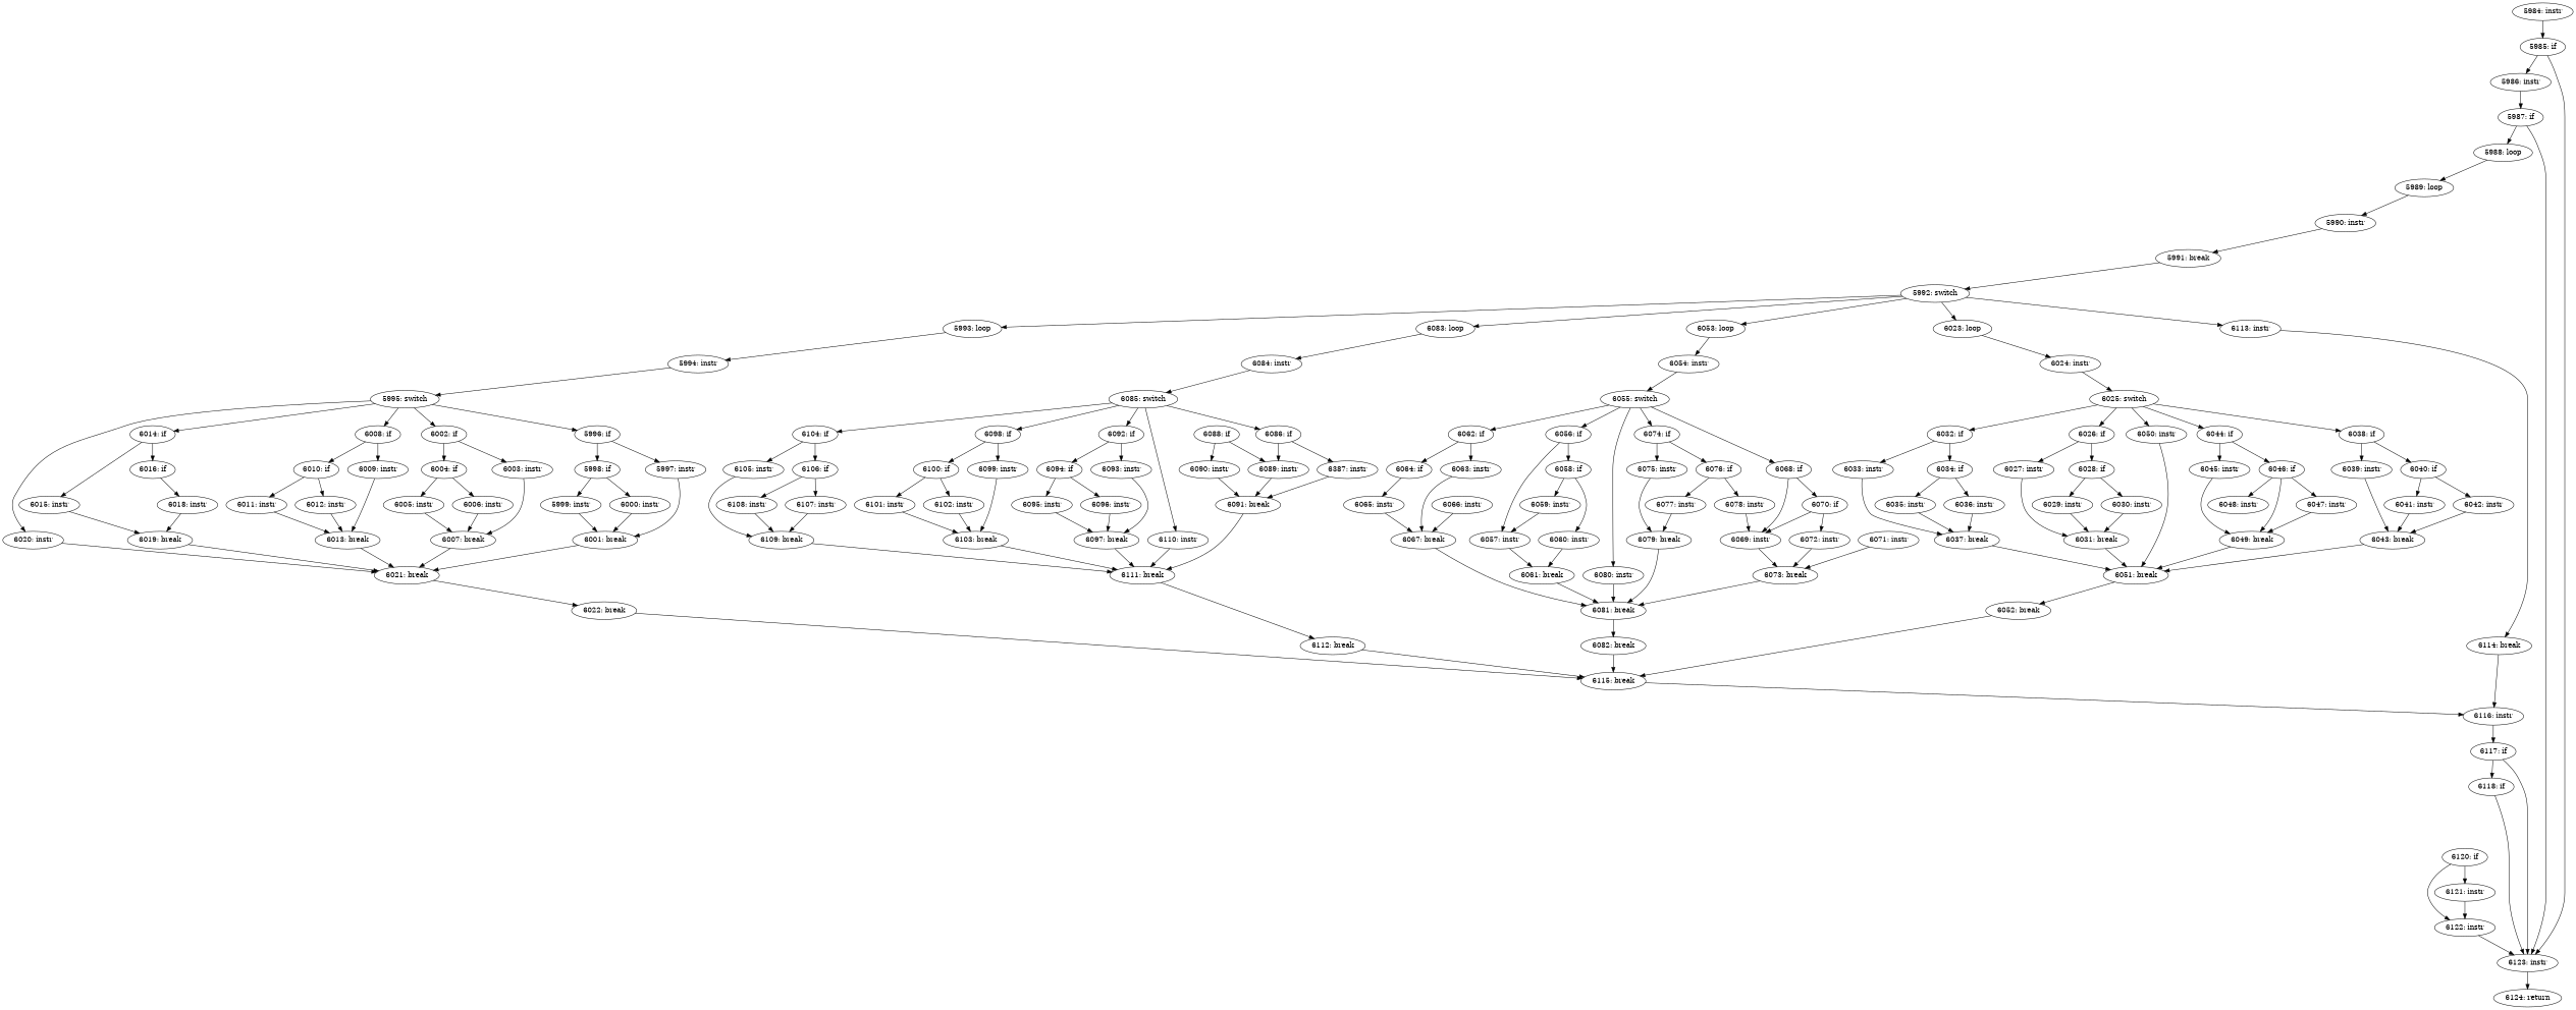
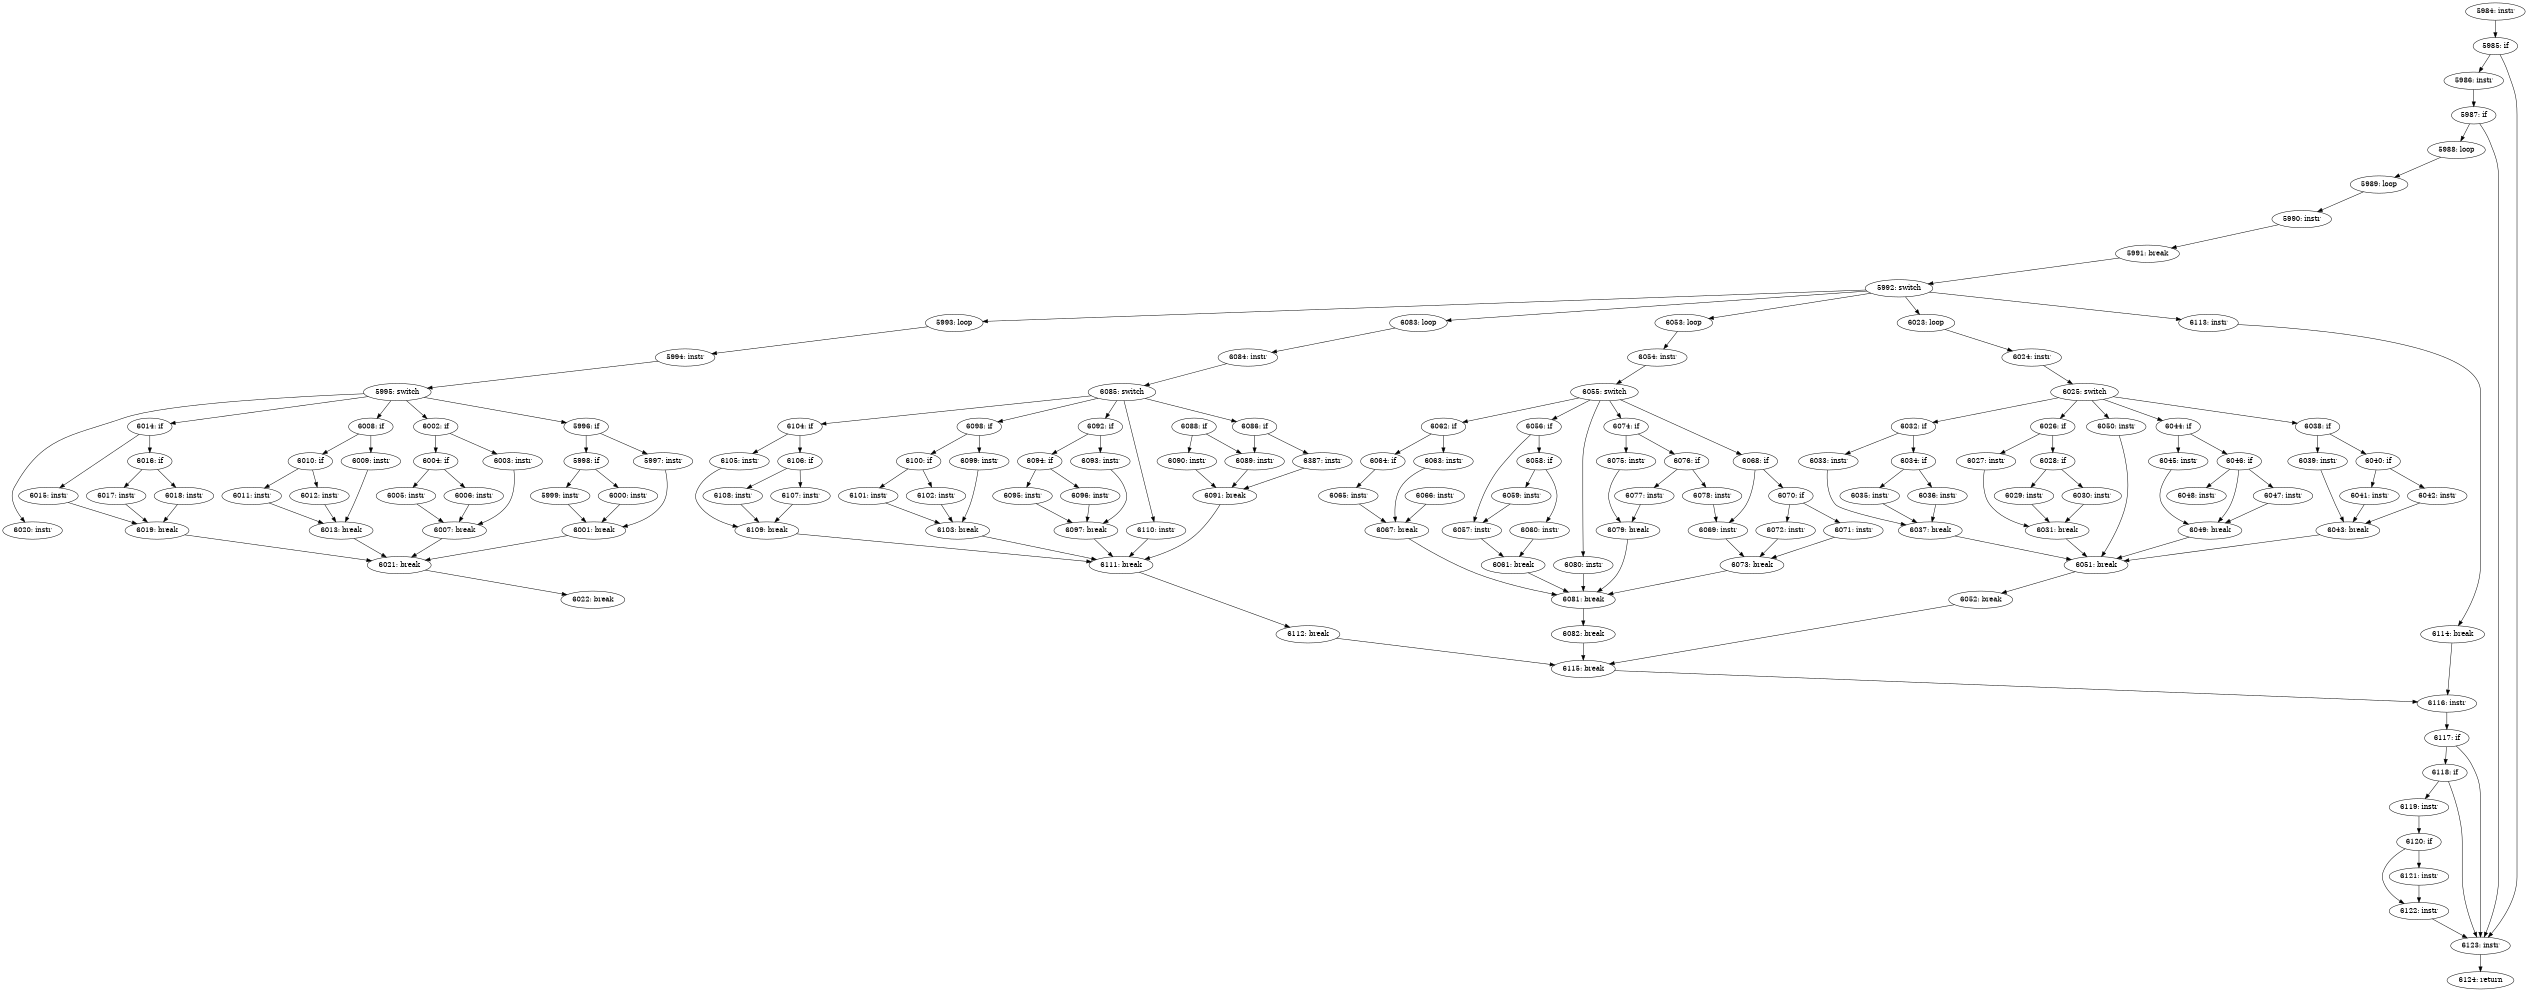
  digraph {
    n1 [label="5984: instr"]
    n2 [label="5985: if"]
    n3 [label="5986: instr"]
    n4 [label="6123: instr"]
    n5 [label="5987: if"]
    n6 [label="6124: return"]
    n7 [label="5988: loop"]
    n8 [label="5989: loop"]
    n9 [label="5990: instr"]
    n10 [label="5991: break"]
    n11 [label="5992: switch"]
    n12 [label="6113: instr"]
    n13 [label="6083: loop"]
    n14 [label="6053: loop"]
    n15 [label="6023: loop"]
    n16 [label="5993: loop"]
    n17 [label="6114: break"]
    n18 [label="6084: instr"]
    n19 [label="6054: instr"]
    n20 [label="6024: instr"]
    n21 [label="5994: instr"]
    n22 [label="6116: instr"]
    n23 [label="6085: switch"]
    n24 [label="6055: switch"]
    n25 [label="6025: switch"]
    n26 [label="5995: switch"]
    n27 [label="6020: instr"]
    n28 [label="6014: if"]
    n29 [label="6008: if"]
    n30 [label="6002: if"]
    n31 [label="5996: if"]
    n32 [label="6021: break"]
    n33 [label="6015: instr"]
    n34 [label="6016: if"]
    n35 [label="6009: instr"]
    n36 [label="6010: if"]
    n37 [label="6003: instr"]
    n38 [label="6004: if"]
    n39 [label="5997: instr"]
    n40 [label="5998: if"]
    n41 [label="6022: break"]
    n42 [label="6019: break"]
+   n43 [label="6017: instr"]
    n44 [label="6018: instr"]
    n45 [label="6013: break"]
    n46 [label="6011: instr"]
    n47 [label="6012: instr"]
    n48 [label="6007: break"]
    n49 [label="6005: instr"]
    n50 [label="6006: instr"]
    n51 [label="6001: break"]
    n52 [label="5999: instr"]
    n53 [label="6000: instr"]
    n54 [label="6115: break"]
    n55 [label="6117: if"]
    n56 [label="6050: instr"]
    n57 [label="6044: if"]
    n58 [label="6038: if"]
    n59 [label="6032: if"]
    n60 [label="6026: if"]
    n61 [label="6051: break"]
    n62 [label="6045: instr"]
    n63 [label="6046: if"]
    n64 [label="6039: instr"]
    n65 [label="6040: if"]
    n66 [label="6033: instr"]
    n67 [label="6034: if"]
    n68 [label="6027: instr"]
    n69 [label="6028: if"]
    n70 [label="6052: break"]
    n71 [label="6049: break"]
    n72 [label="6047: instr"]
    n73 [label="6048: instr"]
    n74 [label="6043: break"]
    n75 [label="6041: instr"]
    n76 [label="6042: instr"]
    n77 [label="6037: break"]
    n78 [label="6035: instr"]
    n79 [label="6036: instr"]
    n80 [label="6031: break"]
    n81 [label="6029: instr"]
    n82 [label="6030: instr"]
    n83 [label="6080: instr"]
    n84 [label="6074: if"]
    n85 [label="6068: if"]
    n86 [label="6062: if"]
    n87 [label="6056: if"]
    n88 [label="6081: break"]
    n89 [label="6075: instr"]
    n90 [label="6076: if"]
    n91 [label="6069: instr"]
    n92 [label="6070: if"]
    n93 [label="6063: instr"]
    n94 [label="6064: if"]
    n95 [label="6057: instr"]
    n96 [label="6058: if"]
    n97 [label="6082: break"]
    n98 [label="6079: break"]
    n99 [label="6077: instr"]
    n100 [label="6078: instr"]
    n101 [label="6073: break"]
    n102 [label="6071: instr"]
    n103 [label="6072: instr"]
    n104 [label="6067: break"]
    n105 [label="6065: instr"]
    n106 [label="6061: break"]
    n107 [label="6059: instr"]
    n108 [label="6060: instr"]
    n109 [label="6066: instr"]
    n110 [label="6110: instr"]
    n111 [label="6104: if"]
    n112 [label="6098: if"]
    n113 [label="6092: if"]
    n114 [label="6086: if"]
    n115 [label="6111: break"]
    n116 [label="6105: instr"]
    n117 [label="6106: if"]
    n118 [label="6099: instr"]
    n119 [label="6100: if"]
    n120 [label="6093: instr"]
    n121 [label="6094: if"]
    n122 [label="6387: instr"]
    n123 [label="6089: instr"]
    n124 [label="6112: break"]
    n125 [label="6109: break"]
    n126 [label="6107: instr"]
    n127 [label="6108: instr"]
    n128 [label="6103: break"]
    n129 [label="6101: instr"]
    n130 [label="6102: instr"]
    n131 [label="6097: break"]
    n132 [label="6095: instr"]
    n133 [label="6096: instr"]
    n134 [label="6091: break"]
    n135 [label="6088: if"]
    n136 [label="6090: instr"]
    n137 [label="6118: if"]
+   n138 [label="6119: instr"]
    n139 [label="6120: if"]
    n140 [label="6121: instr"]
    n141 [label="6122: instr"]
    n1 -> n2
    n2 -> n3
    n2 -> n4
    n3 -> n5
    n4 -> n6
    n5 -> n4
    n5 -> n7
    n7 -> n8
    n8 -> n9
    n9 -> n10
    n10 -> n11
    n11 -> n12
    n11 -> n13
    n11 -> n14
    n11 -> n15
    n11 -> n16
    n12 -> n17
    n13 -> n18
    n14 -> n19
    n15 -> n20
    n16 -> n21
    n17 -> n22
    n18 -> n23
    n19 -> n24
    n20 -> n25
    n21 -> n26
    n22 -> n55
    n23 -> n110
    n23 -> n111
    n23 -> n112
    n23 -> n113
    n23 -> n114
    n24 -> n83
    n24 -> n84
    n24 -> n85
    n24 -> n86
    n24 -> n87
    n25 -> n56
    n25 -> n57
    n25 -> n58
    n25 -> n59
    n25 -> n60
    n26 -> n27
    n26 -> n28
    n26 -> n29
    n26 -> n30
    n26 -> n31
-   n27 -> n32
    n28 -> n33
    n28 -> n34
    n29 -> n35
    n29 -> n36
    n30 -> n37
    n30 -> n38
    n31 -> n39
    n31 -> n40
    n32 -> n41
    n33 -> n42
+   n34 -> n43
    n34 -> n44
    n35 -> n45
    n36 -> n46
    n36 -> n47
    n37 -> n48
    n38 -> n49
    n38 -> n50
    n39 -> n51
    n40 -> n52
    n40 -> n53
-   n41 -> n54
    n42 -> n32
+   n43 -> n42
    n44 -> n42
    n45 -> n32
    n46 -> n45
    n47 -> n45
    n48 -> n32
    n49 -> n48
    n50 -> n48
    n51 -> n32
    n52 -> n51
    n53 -> n51
    n54 -> n22
    n55 -> n4
    n55 -> n137
    n56 -> n61
    n57 -> n62
    n57 -> n63
    n58 -> n64
    n58 -> n65
    n59 -> n66
    n59 -> n67
    n60 -> n68
    n60 -> n69
    n61 -> n70
    n62 -> n71
    n63 -> n71
    n63 -> n72
    n63 -> n73
    n64 -> n74
    n65 -> n75
    n65 -> n76
    n66 -> n77
    n67 -> n78
    n67 -> n79
    n68 -> n80
    n69 -> n81
    n69 -> n82
    n70 -> n54
    n71 -> n61
    n72 -> n71
    n74 -> n61
    n75 -> n74
    n76 -> n74
    n77 -> n61
    n78 -> n77
    n79 -> n77
    n80 -> n61
    n81 -> n80
    n82 -> n80
    n83 -> n88
    n84 -> n89
    n84 -> n90
    n85 -> n91
    n85 -> n92
    n86 -> n93
    n86 -> n94
    n87 -> n95
    n87 -> n96
    n88 -> n97
    n89 -> n98
    n90 -> n99
    n90 -> n100
    n91 -> n101
-   n92 -> n91
+   n92 -> n102
    n92 -> n103
    n93 -> n104
    n94 -> n105
    n95 -> n106
    n96 -> n107
    n96 -> n108
    n97 -> n54
    n98 -> n88
    n99 -> n98
    n100 -> n91
    n101 -> n88
    n102 -> n101
    n103 -> n101
    n104 -> n88
    n105 -> n104
    n106 -> n88
    n107 -> n95
    n108 -> n106
    n109 -> n104
    n110 -> n115
    n111 -> n116
    n111 -> n117
    n112 -> n118
    n112 -> n119
    n113 -> n120
    n113 -> n121
    n114 -> n122
    n114 -> n123
    n115 -> n124
    n116 -> n125
    n117 -> n126
    n117 -> n127
    n118 -> n128
    n119 -> n129
    n119 -> n130
    n120 -> n131
    n121 -> n132
    n121 -> n133
    n122 -> n134
    n123 -> n134
    n124 -> n54
    n125 -> n115
    n126 -> n125
    n127 -> n125
    n128 -> n115
    n129 -> n128
    n130 -> n128
    n131 -> n115
    n132 -> n131
    n133 -> n131
    n134 -> n115
    n135 -> n123
    n135 -> n136
    n136 -> n134
    n137 -> n4
+   n137 -> n138
+   n138 -> n139
    n139 -> n140
    n139 -> n141
    n140 -> n141
    n141 -> n4
  }
